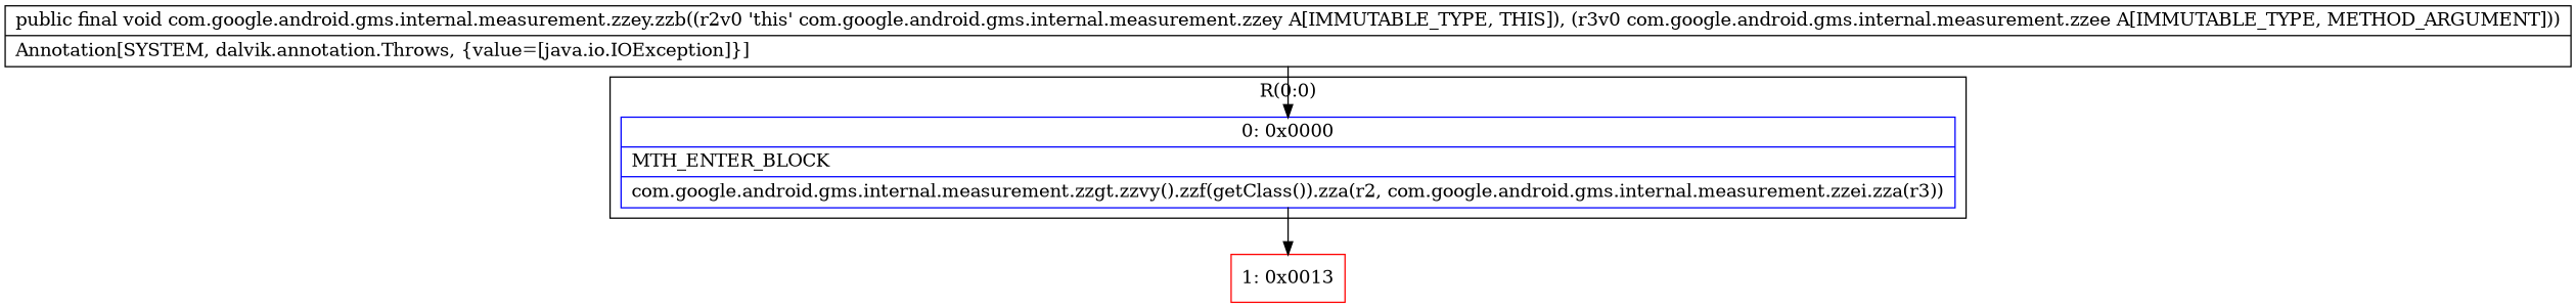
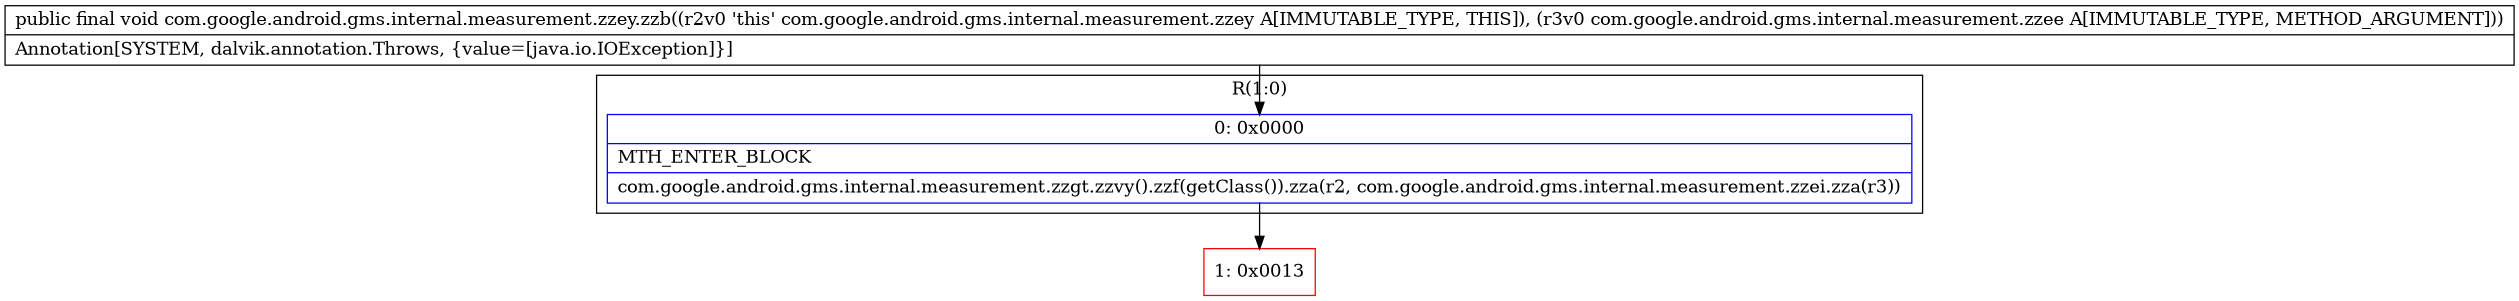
  digraph {
    node [shape=record]
    n1 [color=blue label="{0\:\ 0x0000|MTH_ENTER_BLOCK\l|com.google.android.gms.internal.measurement.zzgt.zzvy().zzf(getClass()).zza(r2, com.google.android.gms.internal.measurement.zzei.zza(r3))\l}"]
    n2 [color=red label="{1\:\ 0x0013}"]
    n3 [label="{public final void com.google.android.gms.internal.measurement.zzey.zzb((r2v0 'this' com.google.android.gms.internal.measurement.zzey A[IMMUTABLE_TYPE, THIS]), (r3v0 com.google.android.gms.internal.measurement.zzee A[IMMUTABLE_TYPE, METHOD_ARGUMENT]))  | Annotation[SYSTEM, dalvik.annotation.Throws, \{value=[java.io.IOException]\}]\l}"]
    subgraph cluster_1 {
-     label="R(0:0)"
+     label="R(1:0)"
      n1
    }
    n1 -> n2
    n3 -> n1
  }
